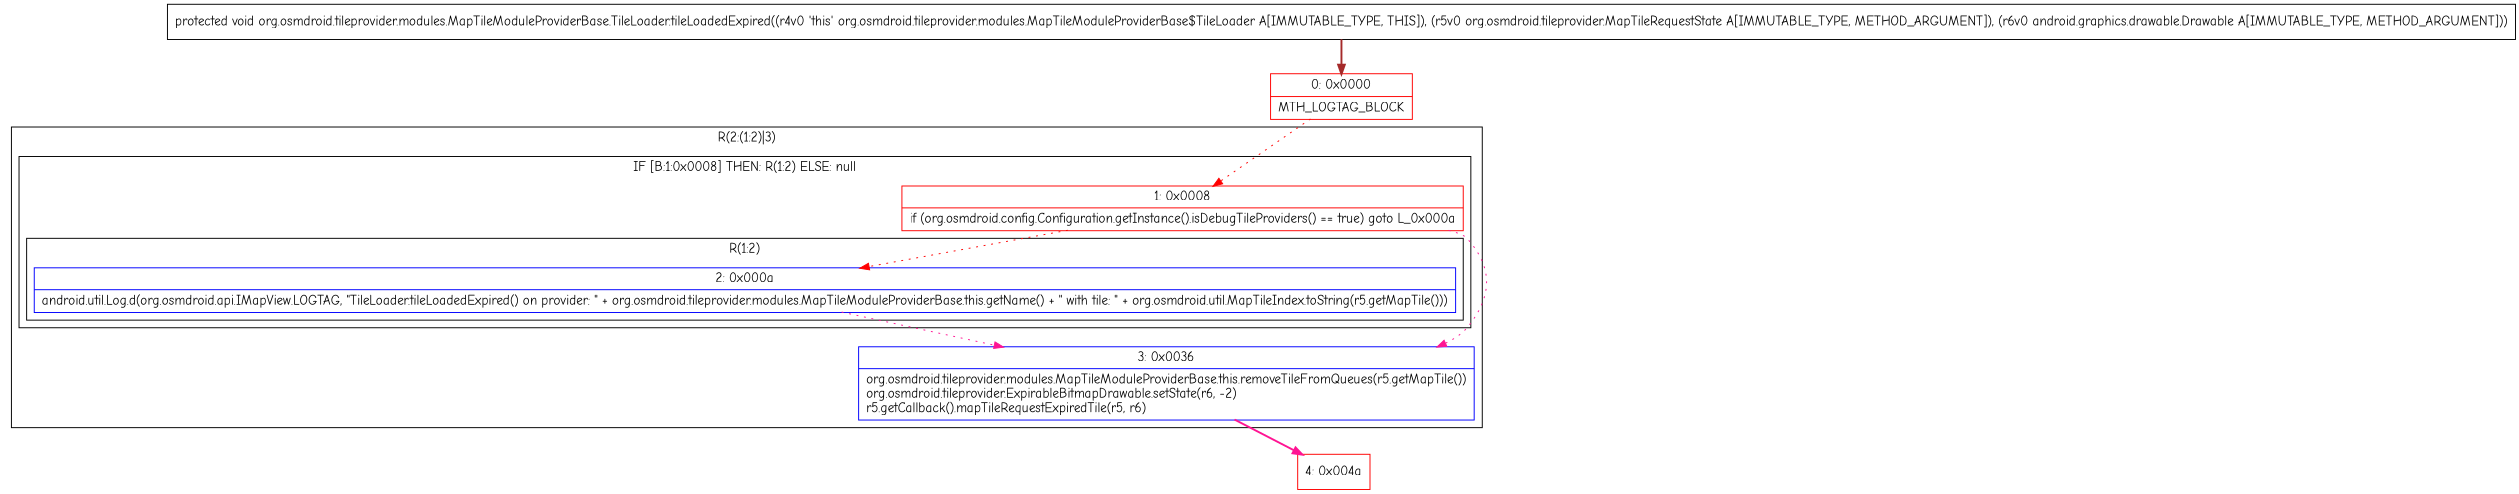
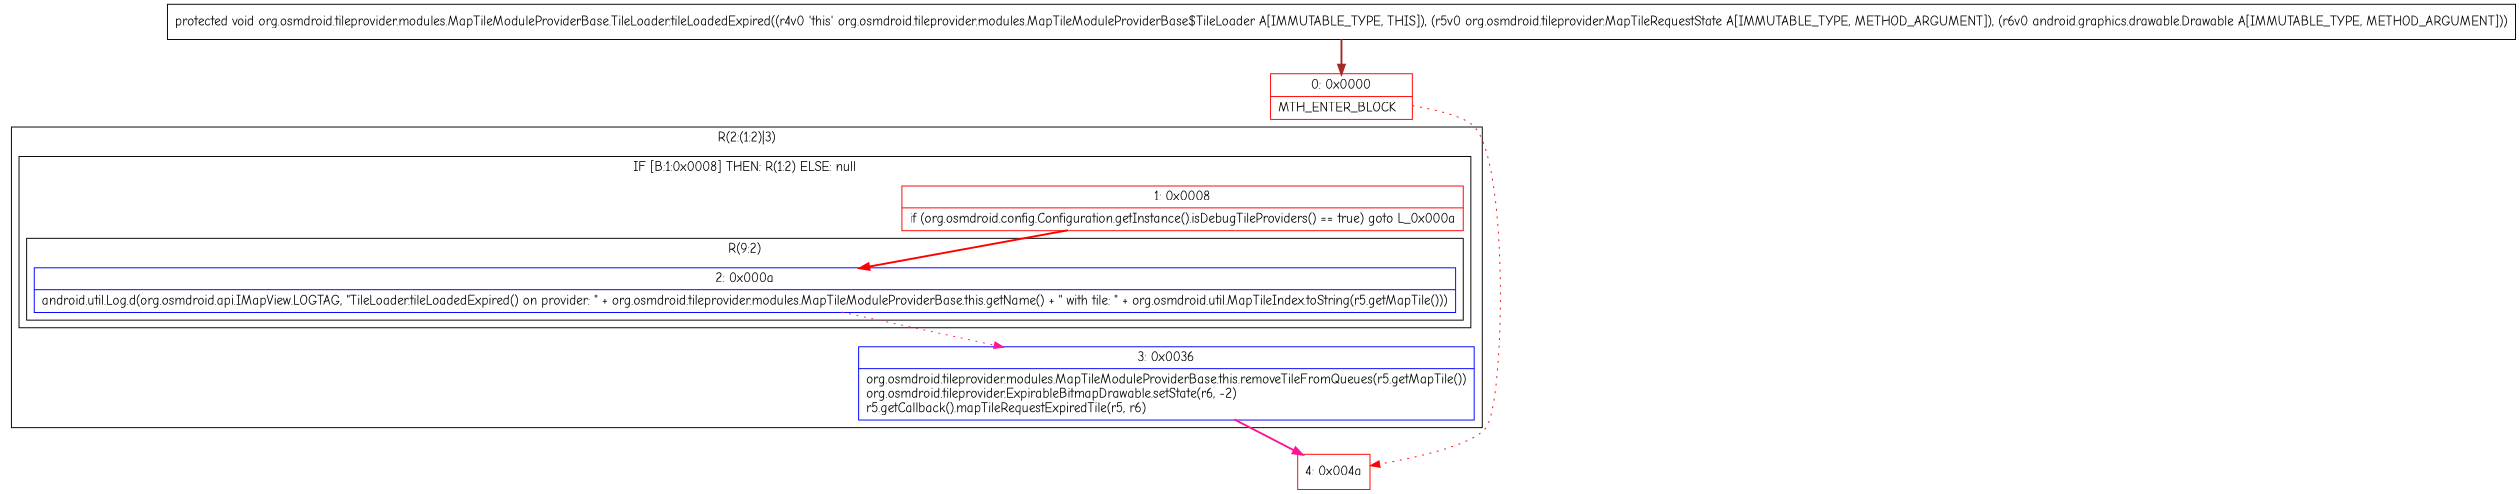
  digraph {
    fontname="Comic Neue"
    node [color=red fontname="Comic Neue" shape=record]
    edge [color=deeppink fontname="Comic Neue" style=dotted]
    n1 [color=blue label="{2\:\ 0x000a|android.util.Log.d(org.osmdroid.api.IMapView.LOGTAG, \"TileLoader.tileLoadedExpired() on provider: \" + org.osmdroid.tileprovider.modules.MapTileModuleProviderBase.this.getName() + \" with tile: \" + org.osmdroid.util.MapTileIndex.toString(r5.getMapTile()))\l}"]
    n2 [label="{1\:\ 0x0008|if (org.osmdroid.config.Configuration.getInstance().isDebugTileProviders() == true) goto L_0x000a\l}"]
    n3 [color=blue label="{3\:\ 0x0036|org.osmdroid.tileprovider.modules.MapTileModuleProviderBase.this.removeTileFromQueues(r5.getMapTile())\lorg.osmdroid.tileprovider.ExpirableBitmapDrawable.setState(r6, \-2)\lr5.getCallback().mapTileRequestExpiredTile(r5, r6)\l}"]
    n4 [label="{4\:\ 0x004a}"]
-   n5 [label="{0\:\ 0x0000|MTH_LOGTAG_BLOCK\l}"]
+   n5 [label="{0\:\ 0x0000|MTH_ENTER_BLOCK\l}"]
    n6 [label="{protected void org.osmdroid.tileprovider.modules.MapTileModuleProviderBase.TileLoader.tileLoadedExpired((r4v0 'this' org.osmdroid.tileprovider.modules.MapTileModuleProviderBase$TileLoader A[IMMUTABLE_TYPE, THIS]), (r5v0 org.osmdroid.tileprovider.MapTileRequestState A[IMMUTABLE_TYPE, METHOD_ARGUMENT]), (r6v0 android.graphics.drawable.Drawable A[IMMUTABLE_TYPE, METHOD_ARGUMENT])) }" color=""]
    subgraph cluster_1 {
      label="R(2:(1:2)|3)"
      n3
      subgraph cluster_2 {
        label="IF [B:1:0x0008] THEN: R(1:2) ELSE: null"
        n2
        subgraph cluster_3 {
-         label="R(1:2)"
+         label="R(9:2)"
          n1
        }
      }
    }
    n1 -> n3
-   n2 -> n1 [color=red]
-   n2 -> n3
+   n2 -> n1 [color=red style=bold]
    n3 -> n4 [style=bold]
-   n5 -> n2 [color=red]
+   n5 -> n4 [color=red]
    n6 -> n5 [color=brown style=bold]
  }
